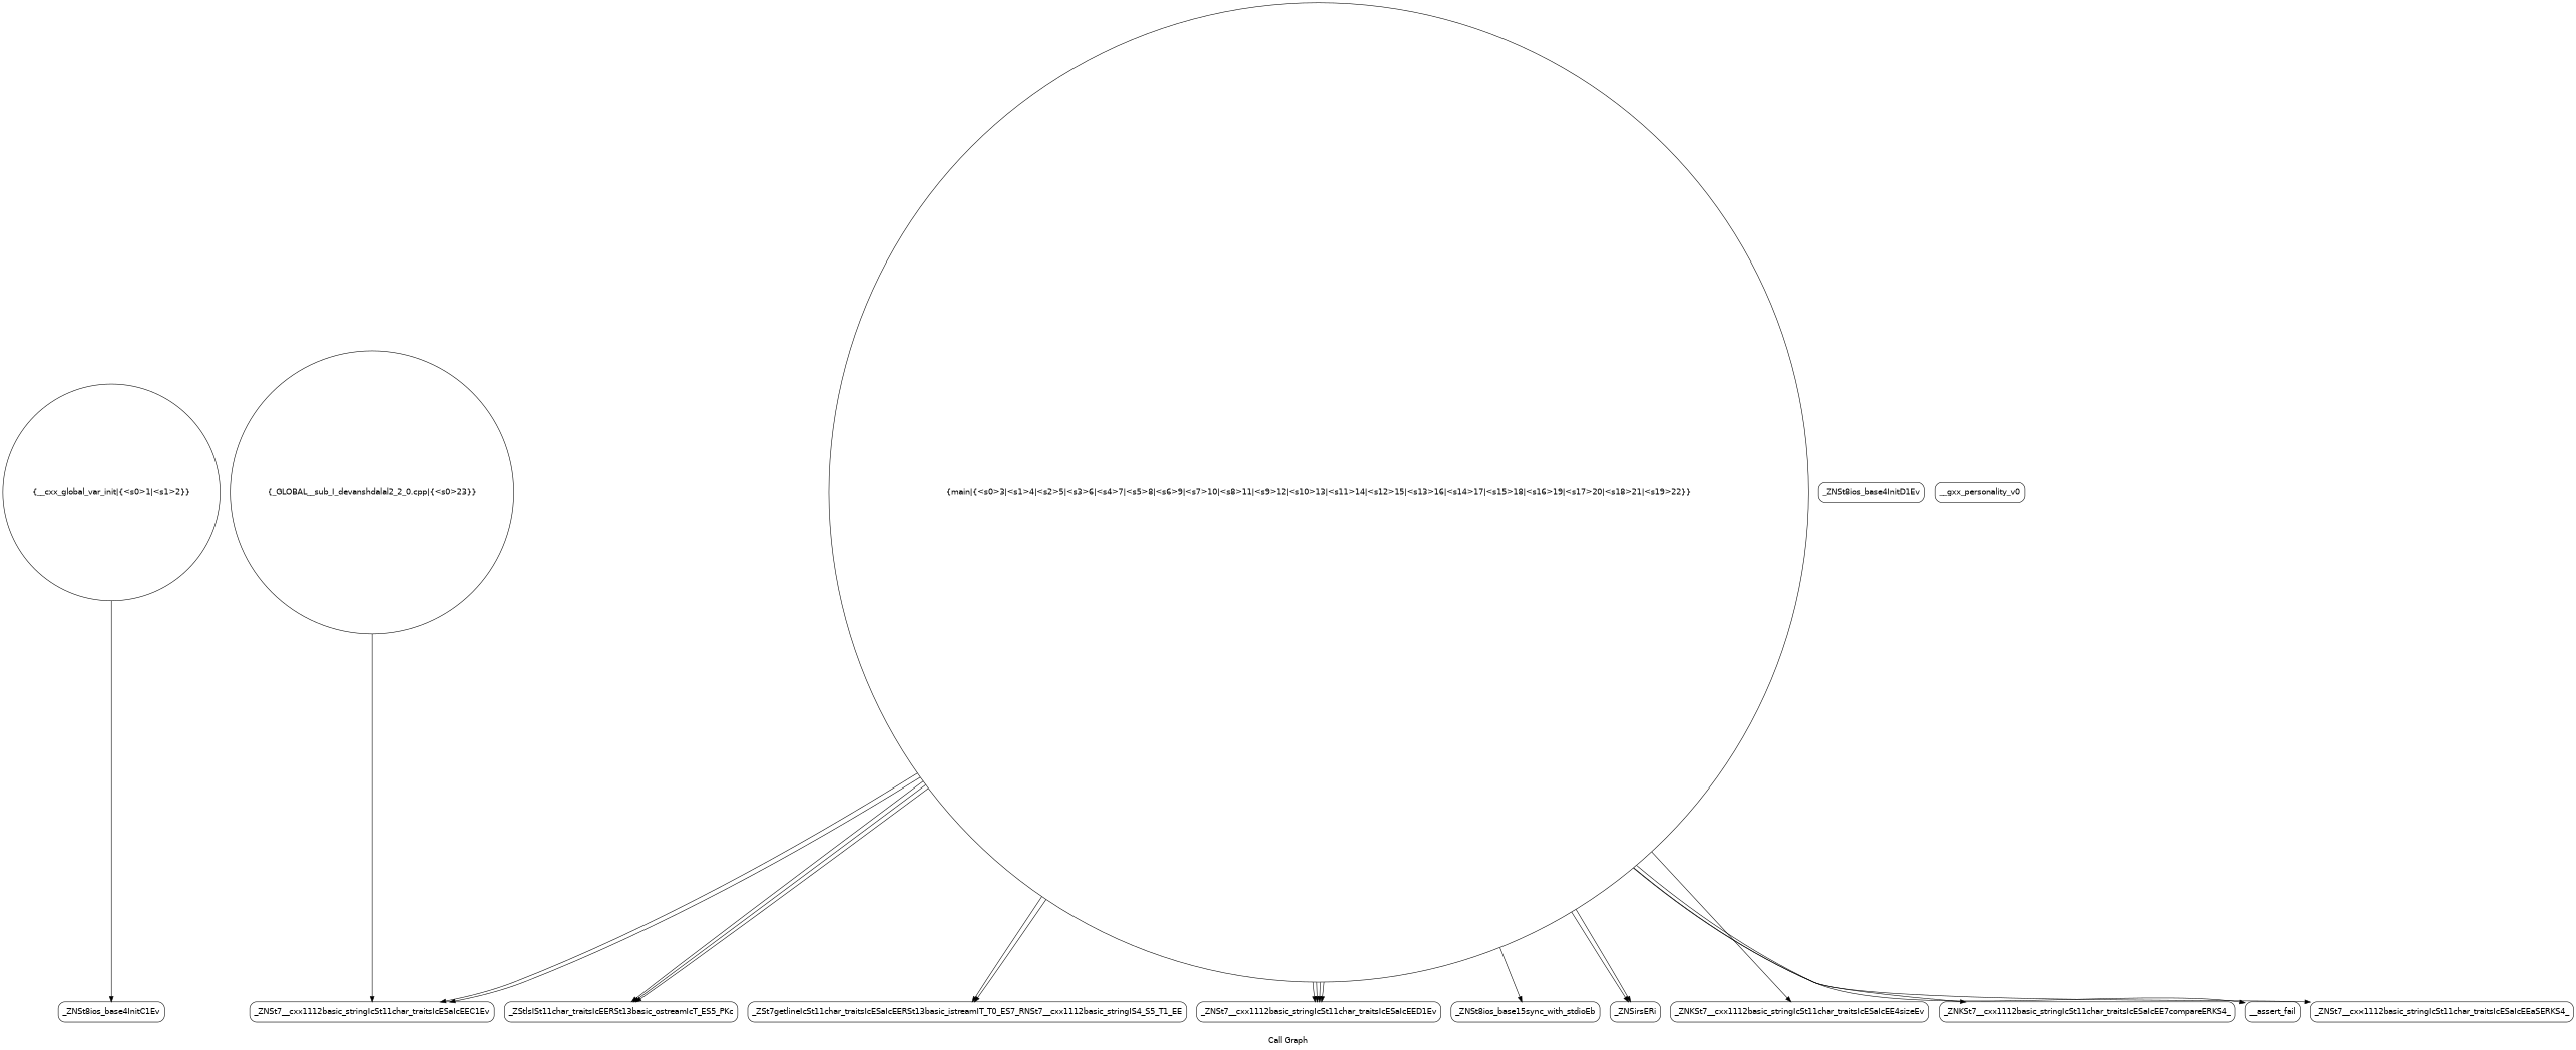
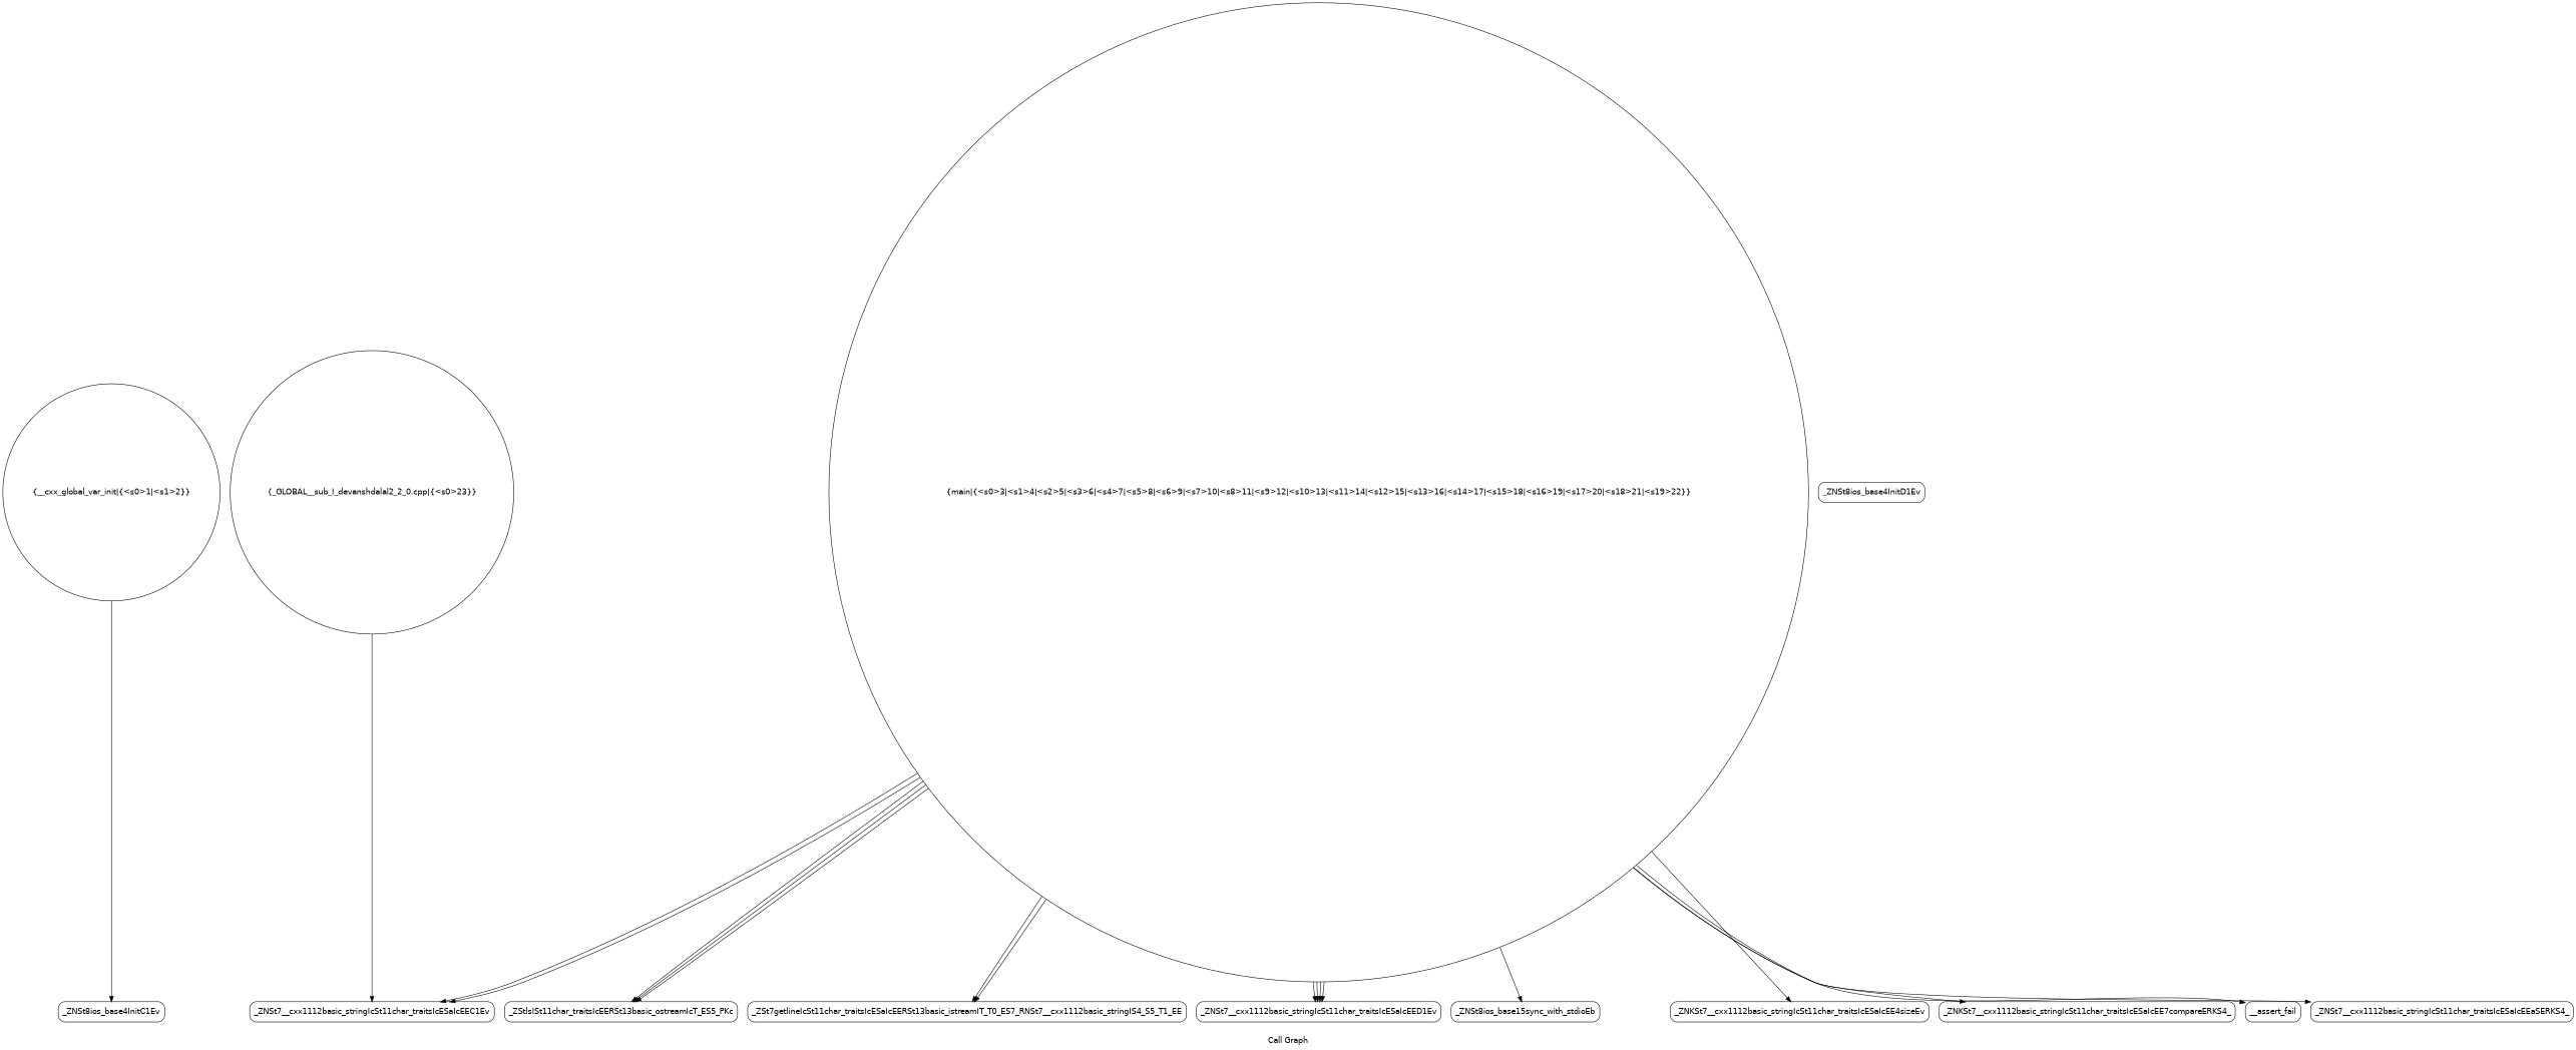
  digraph {
    fontname="DejaVu Sans"
    label="Call Graph"
    node [fontname="DejaVu Sans" shape=Mrecord]
    edge [color=black fontname="DejaVu Sans" tailport=s0]
    n1 [label="{__cxx_global_var_init|{<s0>1|<s1>2}}" shape=circle]
    n2 [label="{_ZNSt8ios_base4InitC1Ev}"]
    n3 [label="{_ZNSt7__cxx1112basic_stringIcSt11char_traitsIcESaIcEEC1Ev}"]
    n4 [label="{_ZStlsISt11char_traitsIcEERSt13basic_ostreamIcT_ES5_PKc}"]
    n5 [label="{_ZNSt8ios_base4InitD1Ev}"]
    n6 [label="{_ZSt7getlineIcSt11char_traitsIcESaIcEERSt13basic_istreamIT_T0_ES7_RNSt7__cxx1112basic_stringIS4_S5_T1_EE}"]
    n7 [label="{_ZNSt7__cxx1112basic_stringIcSt11char_traitsIcESaIcEED1Ev}"]
    n8 [label="{main|{<s0>3|<s1>4|<s2>5|<s3>6|<s4>7|<s5>8|<s6>9|<s7>10|<s8>11|<s9>12|<s10>13|<s11>14|<s12>15|<s13>16|<s14>17|<s15>18|<s16>19|<s17>20|<s18>21|<s19>22}}" shape=circle]
    n9 [label="{_ZNSt8ios_base15sync_with_stdioEb}"]
-   n10 [label="{_ZNSirsERi}"]
    n11 [label="{_ZNKSt7__cxx1112basic_stringIcSt11char_traitsIcESaIcEE4sizeEv}"]
    n12 [label="{_ZNKSt7__cxx1112basic_stringIcSt11char_traitsIcESaIcEE7compareERKS4_}"]
    n13 [label="{__assert_fail}"]
    n14 [label="{_ZNSt7__cxx1112basic_stringIcSt11char_traitsIcESaIcEEaSERKS4_}"]
-   n15 [label="{__gxx_personality_v0}"]
    n16 [label="{_GLOBAL__sub_I_devanshdalal2_2_0.cpp|{<s0>23}}" shape=circle]
    n1 -> n2
    n8 -> n3 [tailport=s3]
    n8 -> n3 [tailport=s4]
    n8 -> n4 [tailport=s13]
    n8 -> n4 [tailport=s15]
    n8 -> n4 [tailport=s17]
    n8 -> n6 [tailport=s6]
    n8 -> n6 [tailport=s9]
    n8 -> n7 [tailport=s7]
    n8 -> n7 [tailport=s8]
    n8 -> n7 [tailport=s18]
    n8 -> n7 [tailport=s19]
    n8 -> n9
-   n8 -> n10 [tailport=s1]
-   n8 -> n10 [tailport=s2]
    n8 -> n11 [tailport=s5]
    n8 -> n12 [tailport=s10]
    n8 -> n13 [tailport=s11]
    n8 -> n14 [tailport=s12]
    n16 -> n3
  }
